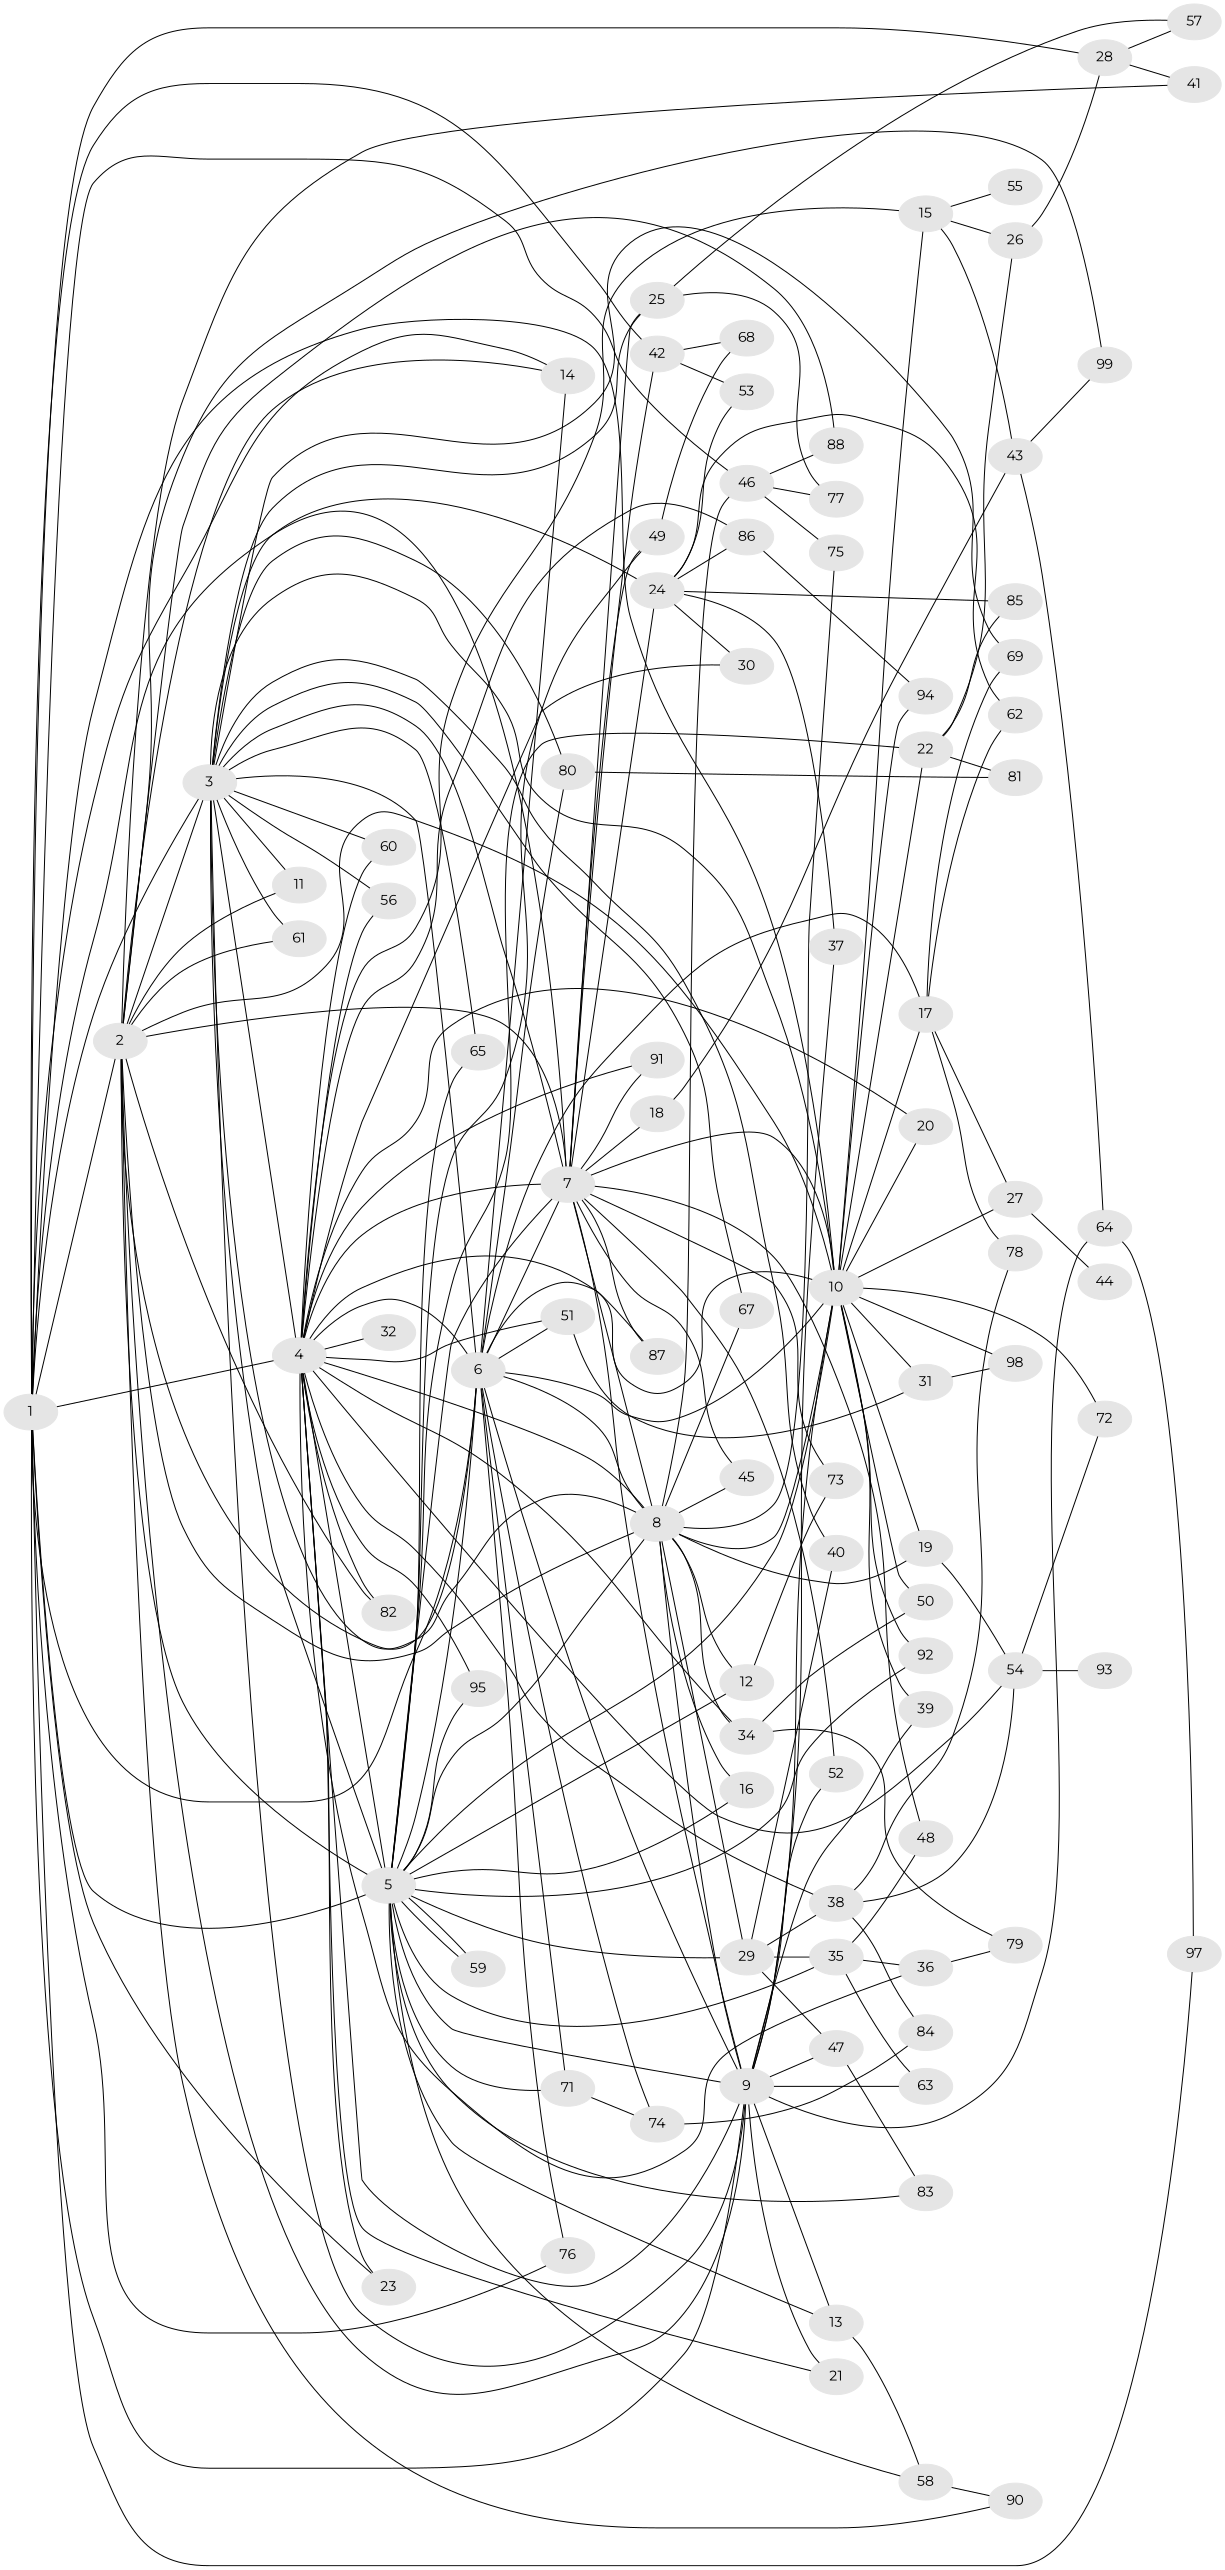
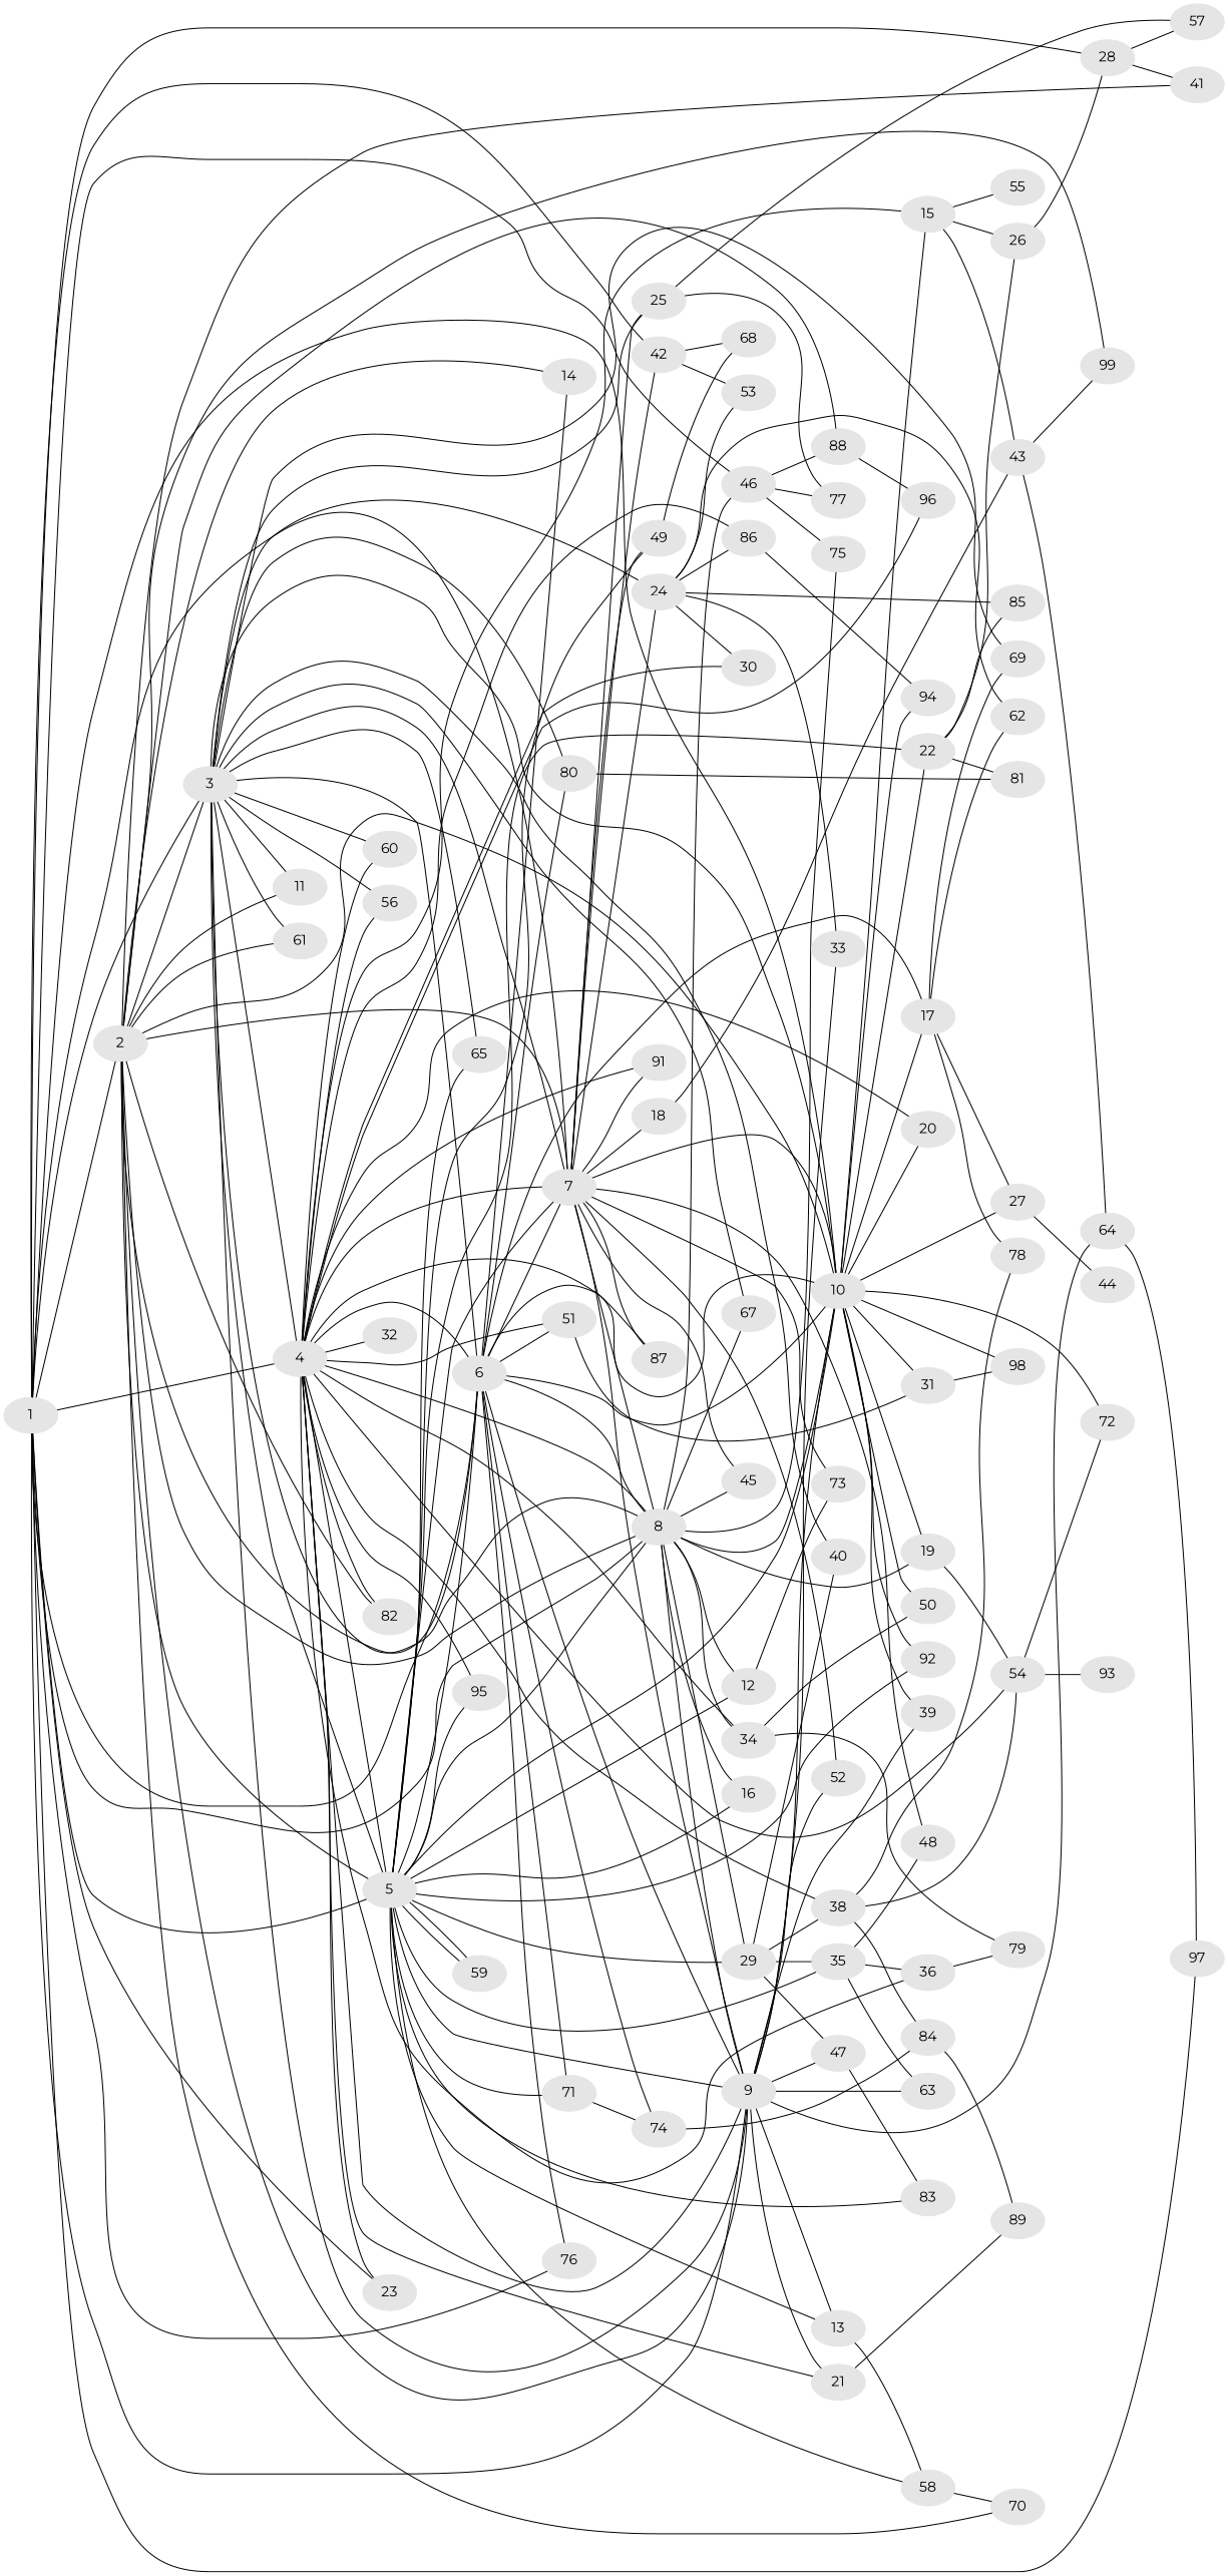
  graph {
    fontname=Montserrat
    rankdir=LR
    node [color=gray90 fontname=Montserrat style=filled]
    edge [fontname=Montserrat]
    1
    2
    3
    4
    5
    6
    7
    8
    9
    10
    23
    28
    42
    46
    76
    97
    11
    14
    41
    61
-   70 [label=90]
+   70
    82
    88
    n24 [label=99]
    24
    25
    40
    56
    60
    65
    67
    69
    80
    15
    20
    21
    30
    32
    34
    36
    38
    51
    54
    86
    91
    95
+   96
    12
    13
    16
    22
    29
    35
    49
    58
    59
    71
    83
    92
    17
    74
    87
    18
    45
    48
    52
    73
    19
    75
-   37
+   37 [label=33]
    39
    47
    63
    64
    31
    27
    50
    72
    94
    98
    57
    53
    68
    77
    62
    85
    81
    55
    26
    43
+   89
    79
    78
    84
    93
    44
    1 -- 2
    1 -- 3
    1 -- 4
    1 -- 5
    1 -- 6
    1 -- 7
-   1 -- 14
+   1 -- 8
    1 -- 9
    1 -- 10
    1 -- 23
    1 -- 28
    1 -- 42
    1 -- 46
    1 -- 76
    1 -- 97
    2 -- 3
    2 -- 5
    2 -- 6
    2 -- 7
    2 -- 8
    2 -- 9
    2 -- 10
    2 -- 11
    2 -- 14
    2 -- 41
    2 -- 61
    2 -- 70
    2 -- 82
    2 -- 88
    2 -- n24
    3 -- 4
    3 -- 5
    3 -- 6
    3 -- 7
    3 -- 8
    3 -- 9
    3 -- 10
    3 -- 11
    3 -- 61
    3 -- 24
    3 -- 25
    3 -- 40
    3 -- 56
    3 -- 60
    3 -- 65
    3 -- 67
    3 -- 69
    3 -- 80
    4 -- 5
    4 -- 6
    4 -- 7
    4 -- 8
    4 -- 9
    4 -- 10
    4 -- 23
    4 -- 82
    4 -- 56
    4 -- 60
    4 -- 15
    4 -- 20
    4 -- 21
    4 -- 30
    4 -- 32
    4 -- 34
    4 -- 36
    4 -- 38
    4 -- 51
    4 -- 54
    4 -- 86
    4 -- 91
    4 -- 95
+   4 -- 96
    5 -- 6
    5 -- 7
    5 -- 8
    5 -- 9
    5 -- 10
    5 -- 65
    5 -- 95
    5 -- 12
    5 -- 13
    5 -- 16
    5 -- 22
    5 -- 29
    5 -- 35
    5 -- 49
    5 -- 58
    5 -- 59
    5 -- 59
    5 -- 71
    5 -- 83
    5 -- 92
    6 -- 7
    6 -- 8
    6 -- 9
    6 -- 10
    6 -- 76
    6 -- 14
    6 -- 80
    6 -- 51
    6 -- 71
    6 -- 17
    6 -- 74
    6 -- 87
    7 -- 8
    7 -- 9
    7 -- 10
    7 -- 42
    7 -- 24
    7 -- 25
    7 -- 91
    7 -- 49
    7 -- 87
    7 -- 18
    7 -- 45
    7 -- 48
    7 -- 52
    7 -- 73
    8 -- 9
    8 -- 10
    8 -- 46
    8 -- 67
    8 -- 34
    8 -- 12
    8 -- 16
    8 -- 29
    8 -- 45
    8 -- 19
    8 -- 75
    9 -- 10
    9 -- 21
    9 -- 13
    9 -- 52
    9 -- 37
    9 -- 39
    9 -- 47
    9 -- 63
    9 -- 64
    10 -- 15
    10 -- 20
    10 -- 22
    10 -- 92
    10 -- 17
    10 -- 19
    10 -- 39
    10 -- 31
    10 -- 27
    10 -- 50
    10 -- 72
    10 -- 94
    10 -- 98
    28 -- 41
    28 -- 57
    42 -- 53
    42 -- 68
    46 -- 88
    46 -- 75
    46 -- 77
+   88 -- 96
    24 -- 30
    24 -- 86
    24 -- 37
    24 -- 53
    24 -- 62
    24 -- 85
    25 -- 57
    25 -- 77
    80 -- 81
    15 -- 55
    15 -- 26
    15 -- 43
+   21 -- 89
    34 -- 50
    34 -- 79
    36 -- 79
    38 -- 54
    38 -- 78
    38 -- 84
    51 -- 31
    54 -- 72
    54 -- 93
    86 -- 94
    12 -- 73
    13 -- 58
    22 -- 85
    22 -- 81
    22 -- 26
    29 -- 40
    29 -- 38
    29 -- 35
    29 -- 47
    35 -- 36
    35 -- 48
    35 -- 63
    49 -- 68
    58 -- 70
    71 -- 74
    17 -- 69
    17 -- 27
    17 -- 62
    17 -- 78
    74 -- 84
    18 -- 43
    19 -- 54
    47 -- 83
    64 -- 97
    31 -- 98
    27 -- 44
    26 -- 28
    43 -- n24
    43 -- 64
+   84 -- 89
  }
